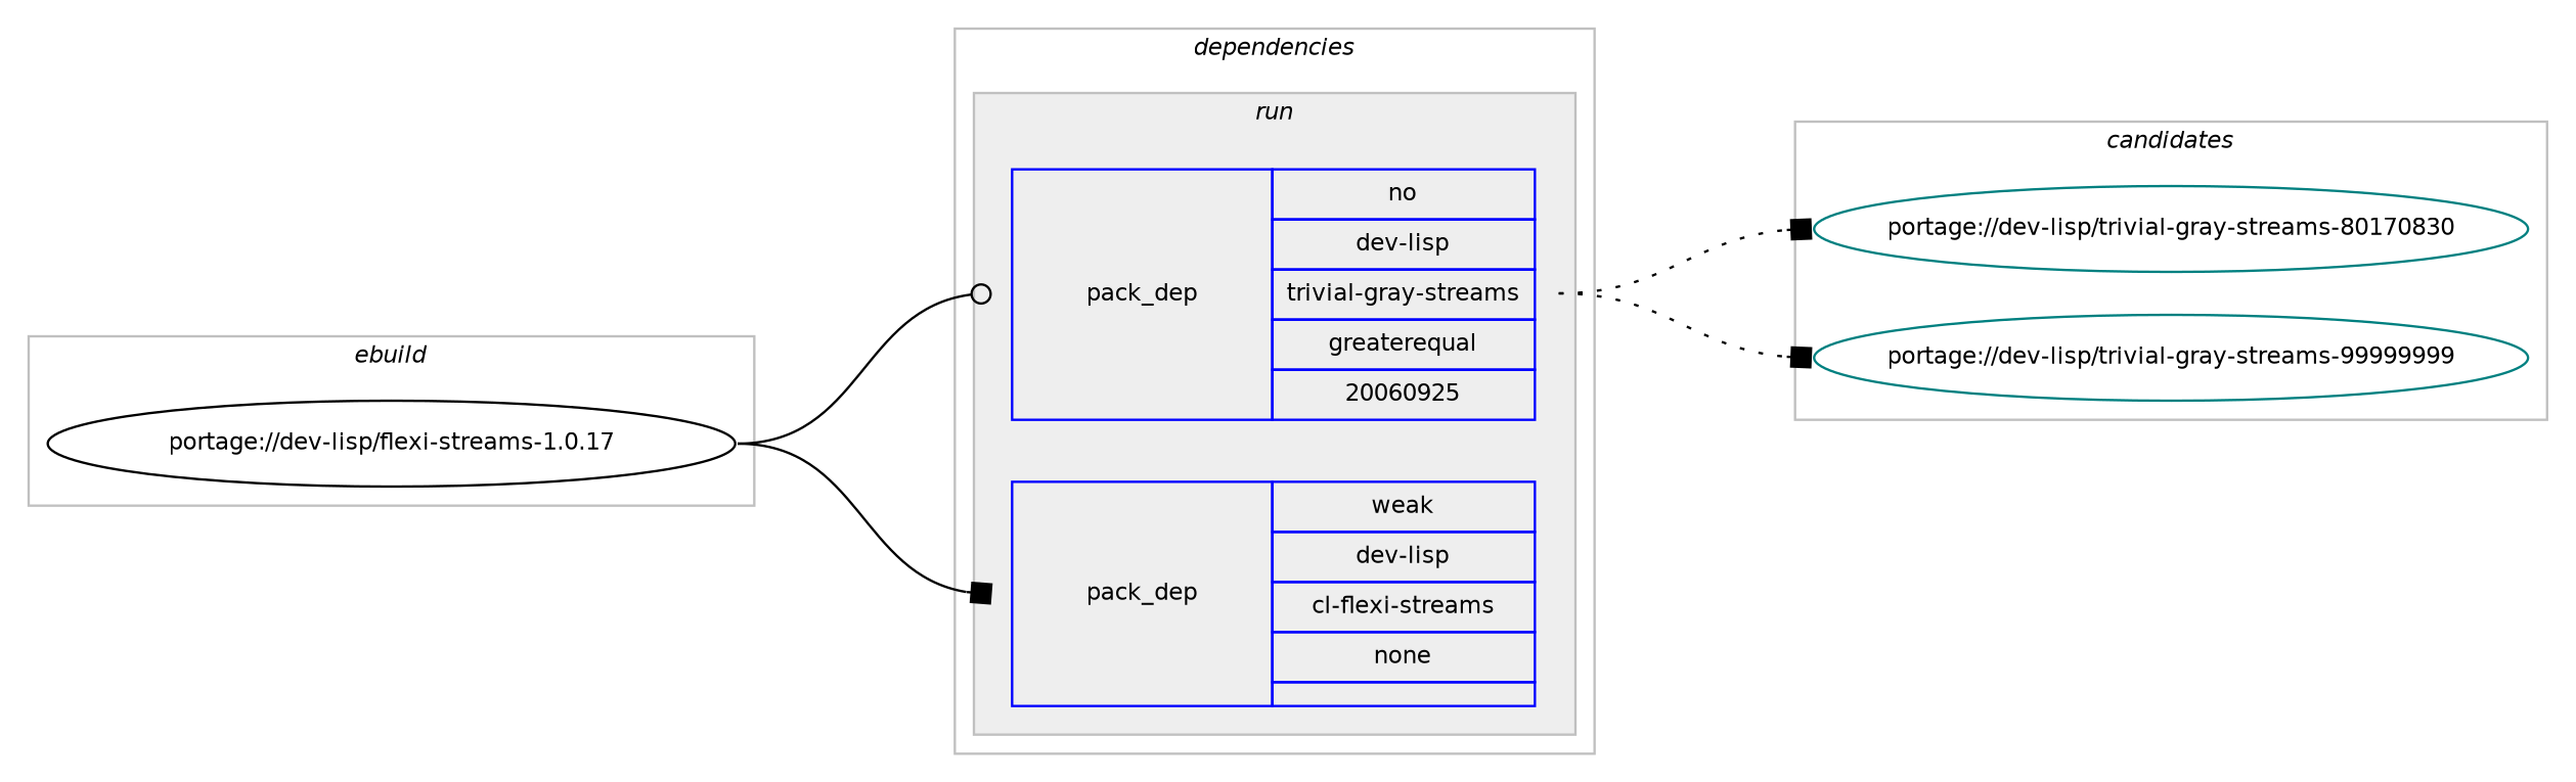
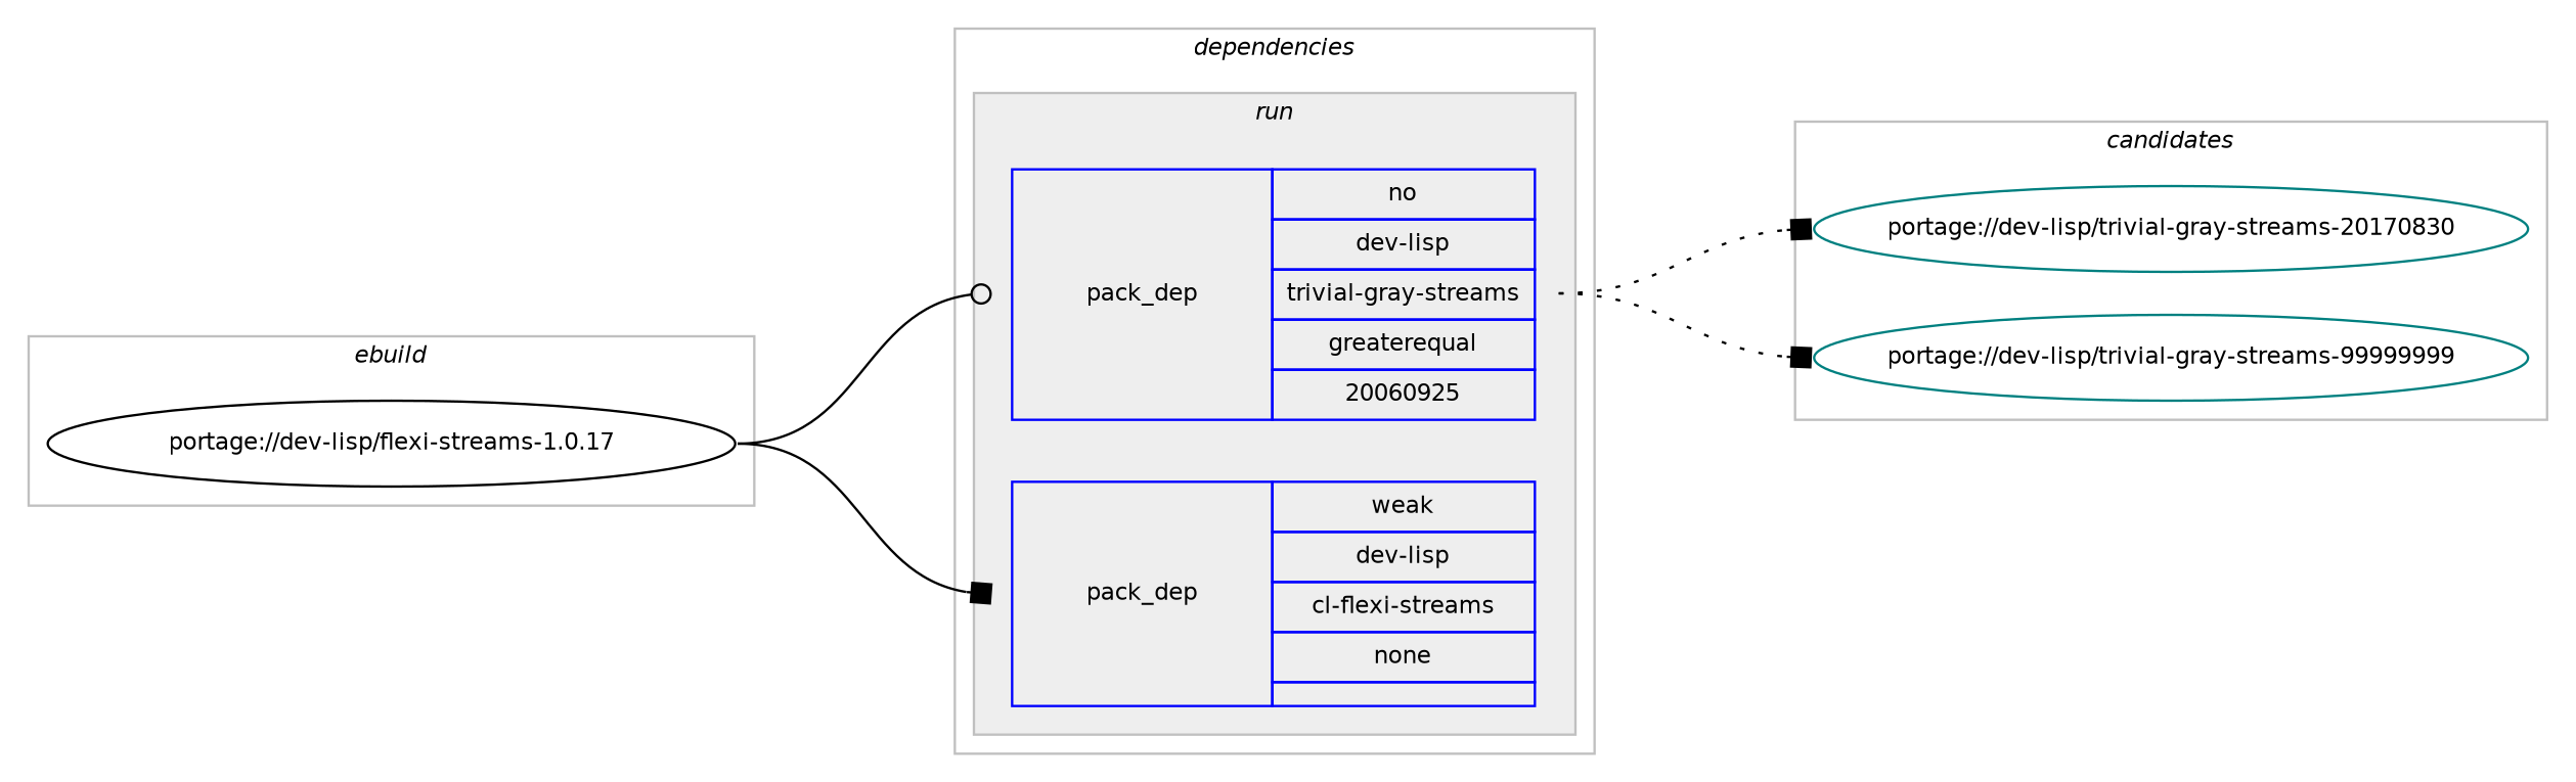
  digraph {
    compound=true
    concentrate=true
    fontname=Helvetica
    fontsize=10
    newrank=true
    rankdir=LR
    ranksep=1.5
    node [color=blue fontname=Helvetica fontsize=10]
    edge [arrowhead=box headport=w style=solid tailport=e weight=20]
    n1 [color=black label="portage://dev-lisp/flexi-streams-1.0.17" width=4]
    n2 [label=<<TABLE BORDER="0" CELLBORDER="1" CELLSPACING="0" CELLPADDING="4" WIDTH="220"><TR><TD ROWSPAN="6" CELLPADDING="30">pack_dep</TD></TR><TR><TD WIDTH="110">no</TD></TR><TR><TD>dev-lisp</TD></TR><TR><TD>trivial-gray-streams</TD></TR><TR><TD>greaterequal</TD></TR><TR><TD>20060925</TD></TR></TABLE>> shape=none]
    n3 [label=<<TABLE BORDER="0" CELLBORDER="1" CELLSPACING="0" CELLPADDING="4" WIDTH="220"><TR><TD ROWSPAN="6" CELLPADDING="30">pack_dep</TD></TR><TR><TD WIDTH="110">weak</TD></TR><TR><TD>dev-lisp</TD></TR><TR><TD>cl-flexi-streams</TD></TR><TR><TD>none</TD></TR><TR><TD></TD></TR></TABLE>> shape=none]
-   n4 [color=teal label="portage://dev-lisp/trivial-gray-streams-80170830" width=4]
+   n4 [color=teal label="portage://dev-lisp/trivial-gray-streams-20170830" width=4]
    n5 [color=teal label="portage://dev-lisp/trivial-gray-streams-99999999" width=4]
    subgraph cluster_1 {
      color=gray
      label=<<i>ebuild</i>>
      rank=same
      n1
    }
    subgraph cluster_2 {
      color=gray
      label=<<i>dependencies</i>>
      subgraph cluster_3 {
        color=gray
        fillcolor="#eeeeee"
        label=<<i>compile</i>>
        style=filled
      }
      subgraph cluster_4 {
        color=gray
        fillcolor="#eeeeee"
        label=<<i>compile and run</i>>
        style=filled
      }
      subgraph cluster_5 {
        color=gray
        fillcolor="#eeeeee"
        label=<<i>run</i>>
        style=filled
        subgraph sub_6 {
          color=gray
          fillcolor="#eeeeee"
          label=<<i>run</i>>
          style=filled
          n2
        }
        subgraph sub_7 {
          color=gray
          fillcolor="#eeeeee"
          label=<<i>run</i>>
          style=filled
          n3
        }
      }
    }
    subgraph cluster_8 {
      color=gray
      label=<<i>candidates</i>>
      rank=same
      subgraph sub_9 {
        color=black
        label=<<i>candidates</i>>
        nodesep=1
        rank=same
        n4
        n5
      }
      subgraph sub_10 {
        color=black
        label=<<i>candidates</i>>
        nodesep=1
        rank=same
      }
    }
    n1 -> n2 [arrowhead=odot]
    n1 -> n3
    n2 -> n4 [style=dotted weight=100]
    n2 -> n5 [style=dotted weight=100]
  }
